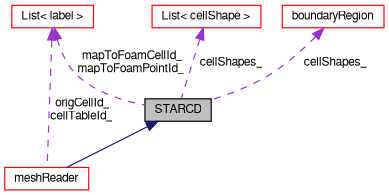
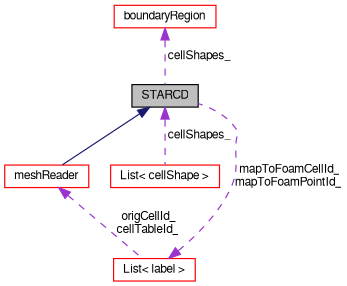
  digraph {
    node [color=red fontname=FreeSans fontsize=10 shape=record]
    edge [color=darkorchid3 dir=back fontname=FreeSans fontsize=10 labelfontname=FreeSans labelfontsize=10 style=dashed]
    n1 [color=black fillcolor=grey75 fontcolor=black height=0.2 label=STARCD style=filled width=0.4]
    n2 [height=0.2 label=meshReader width=0.4]
    n3 [height=0.2 label="List\< label \>" width=0.4]
    n4 [height=0.2 label="List\< cellShape \>" width=0.4]
    n5 [height=0.2 label=boundaryRegion width=0.4]
    n1 -> n2 [color=midnightblue style=solid]
    n3 -> n1 [label=" mapToFoamCellId_\nmapToFoamPointId_"]
-   n3 -> n2 [label=" origCellId_\ncellTableId_"]
-   n4 -> n1 [label=" cellShapes_"]
+   n2 -> n3 [label=" origCellId_\ncellTableId_"]
+   n1 -> n4 [label=" cellShapes_"]
    n5 -> n1 [label=" cellShapes_"]
  }
